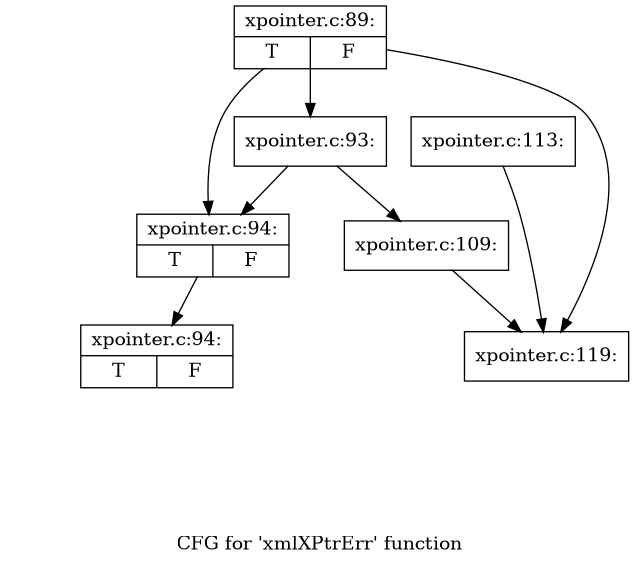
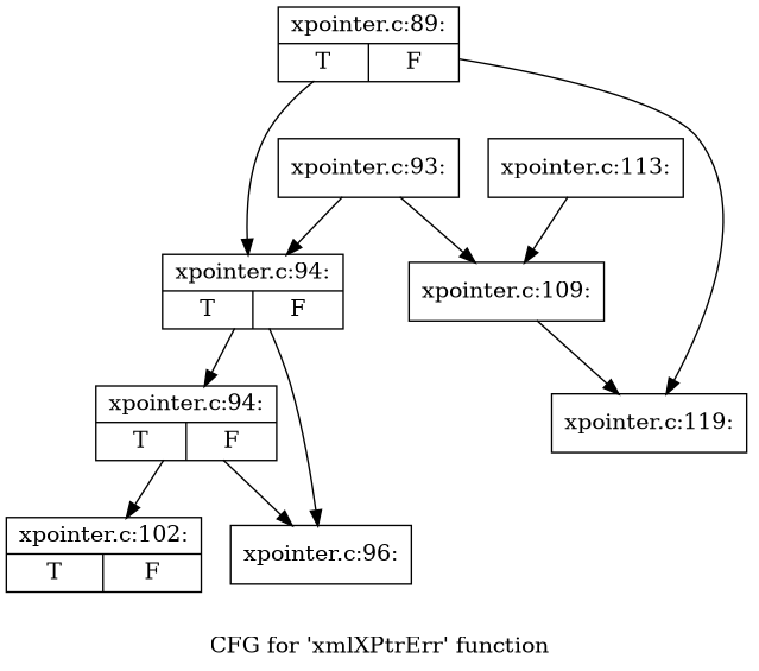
  digraph {
    label="CFG for 'xmlXPtrErr' function"
    node [shape=record]
    n1 [label="{xpointer.c:89:|{<s0>T|<s1>F}}"]
    n2 [label="{xpointer.c:93:}"]
    n3 [label="{xpointer.c:94:|{<s0>T|<s1>F}}"]
    n4 [label="{xpointer.c:119:}"]
    n5 [label="{xpointer.c:109:}"]
+   n6 [label="{xpointer.c:96:}"]
    n7 [label="{xpointer.c:94:|{<s0>T|<s1>F}}"]
+   n8 [label="{xpointer.c:102:|{<s0>T|<s1>F}}"]
    n9 [label="{xpointer.c:113:}"]
-   n1 -> n2
    n1 -> n3
    n1 -> n4
    n2 -> n3
    n2 -> n5
+   n3 -> n6
    n3 -> n7
    n5 -> n4
-   n9 -> n4
+   n7 -> n6
+   n7 -> n8
+   n9 -> n5
  }
